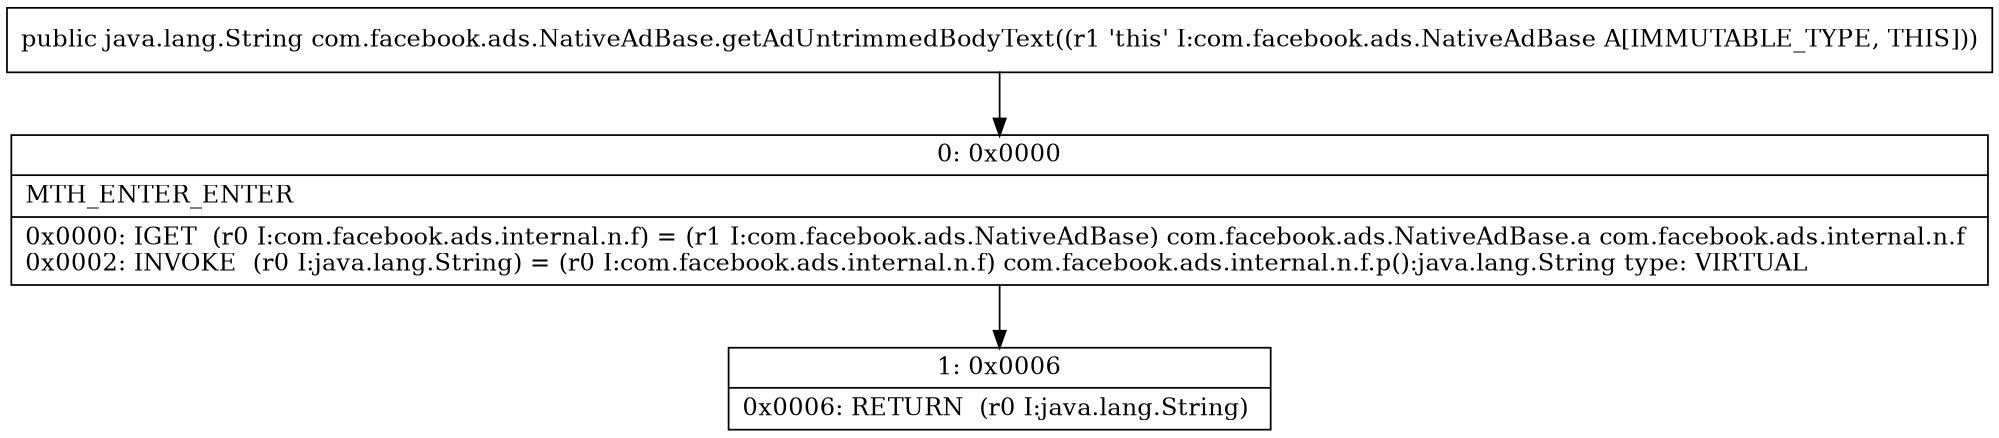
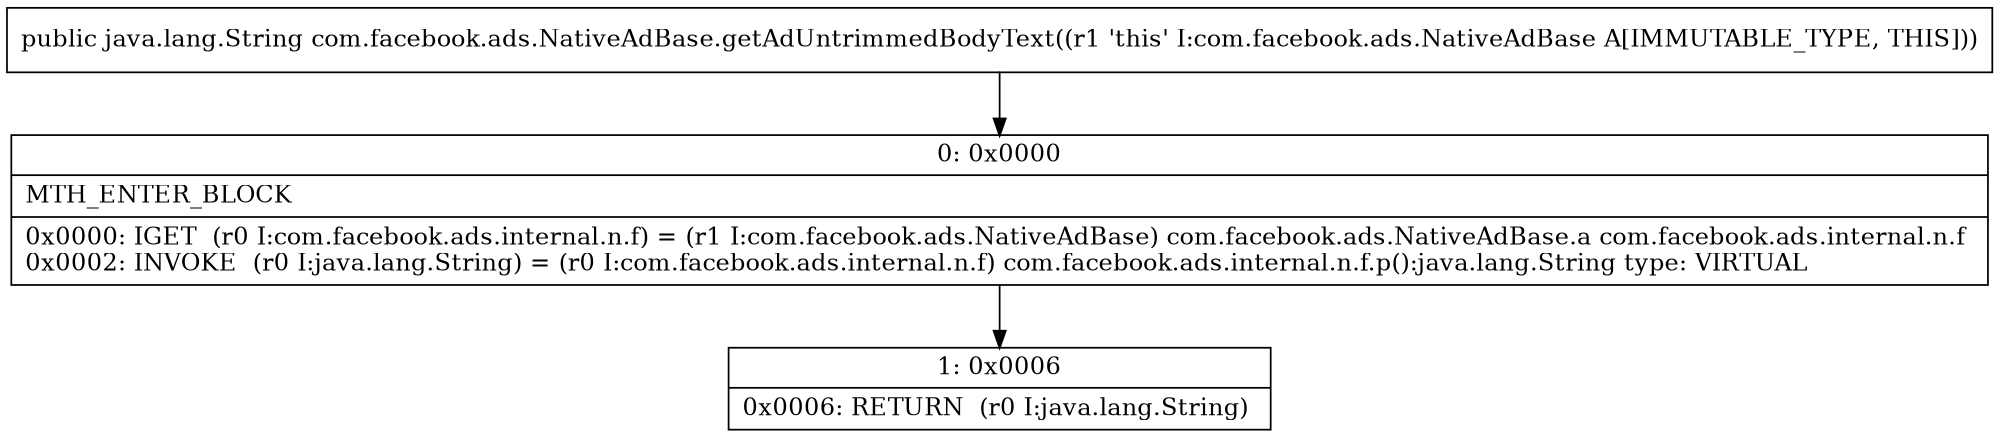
  digraph {
    node [shape=record]
-   n1 [label="{0\:\ 0x0000|MTH_ENTER_ENTER\l|0x0000: IGET  (r0 I:com.facebook.ads.internal.n.f) = (r1 I:com.facebook.ads.NativeAdBase) com.facebook.ads.NativeAdBase.a com.facebook.ads.internal.n.f \l0x0002: INVOKE  (r0 I:java.lang.String) = (r0 I:com.facebook.ads.internal.n.f) com.facebook.ads.internal.n.f.p():java.lang.String type: VIRTUAL \l}"]
+   n1 [label="{0\:\ 0x0000|MTH_ENTER_BLOCK\l|0x0000: IGET  (r0 I:com.facebook.ads.internal.n.f) = (r1 I:com.facebook.ads.NativeAdBase) com.facebook.ads.NativeAdBase.a com.facebook.ads.internal.n.f \l0x0002: INVOKE  (r0 I:java.lang.String) = (r0 I:com.facebook.ads.internal.n.f) com.facebook.ads.internal.n.f.p():java.lang.String type: VIRTUAL \l}"]
    n2 [label="{1\:\ 0x0006|0x0006: RETURN  (r0 I:java.lang.String) \l}"]
    n3 [label="{public java.lang.String com.facebook.ads.NativeAdBase.getAdUntrimmedBodyText((r1 'this' I:com.facebook.ads.NativeAdBase A[IMMUTABLE_TYPE, THIS])) }"]
    n1 -> n2
    n3 -> n1
  }
